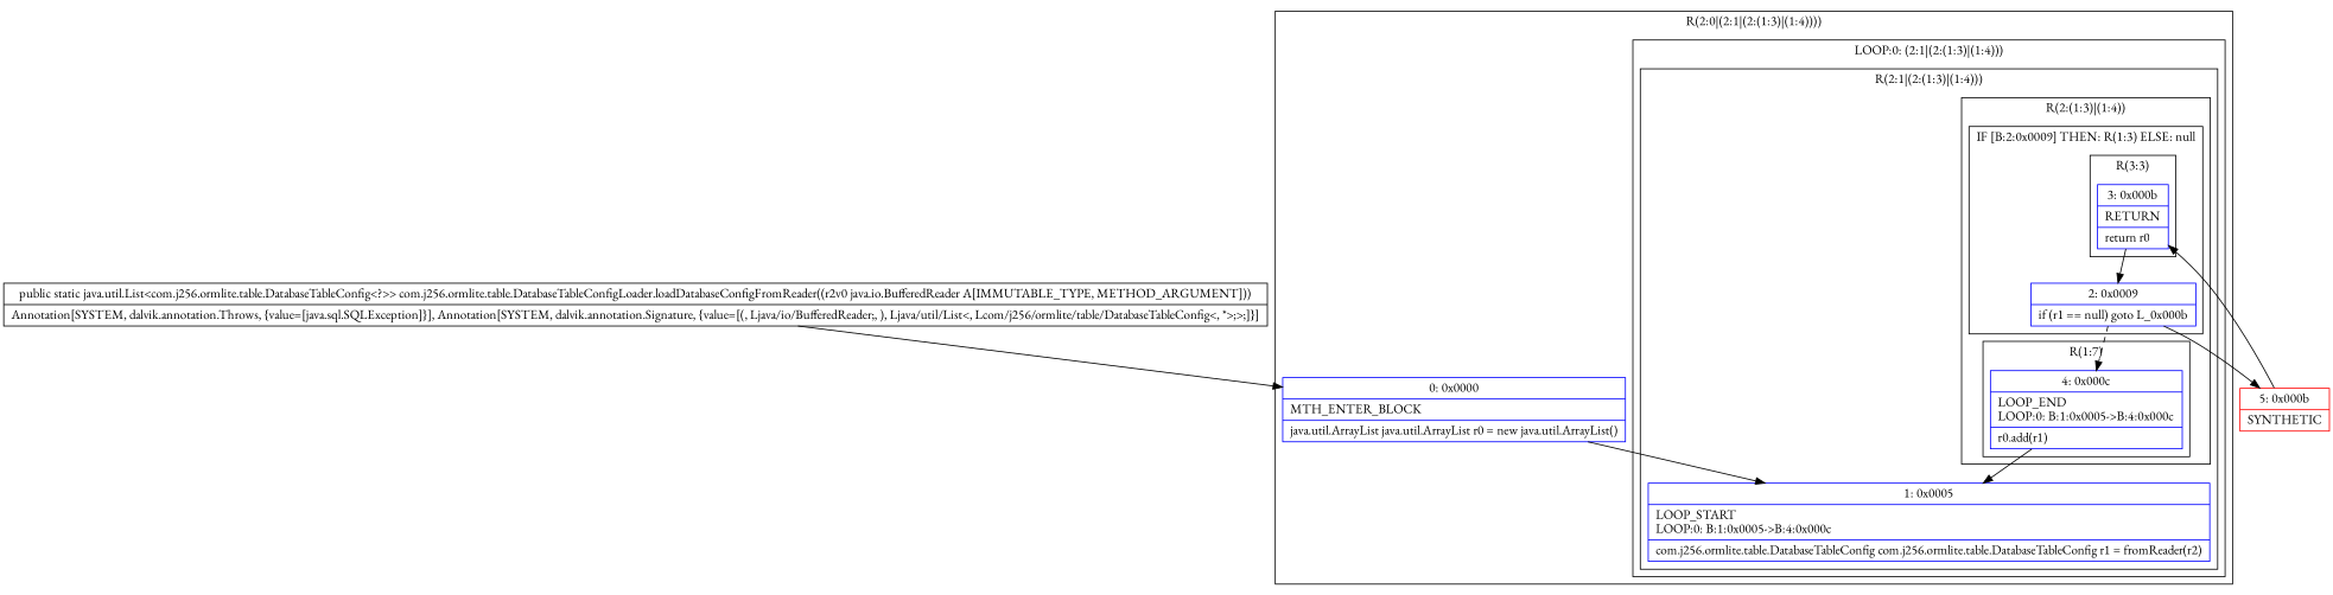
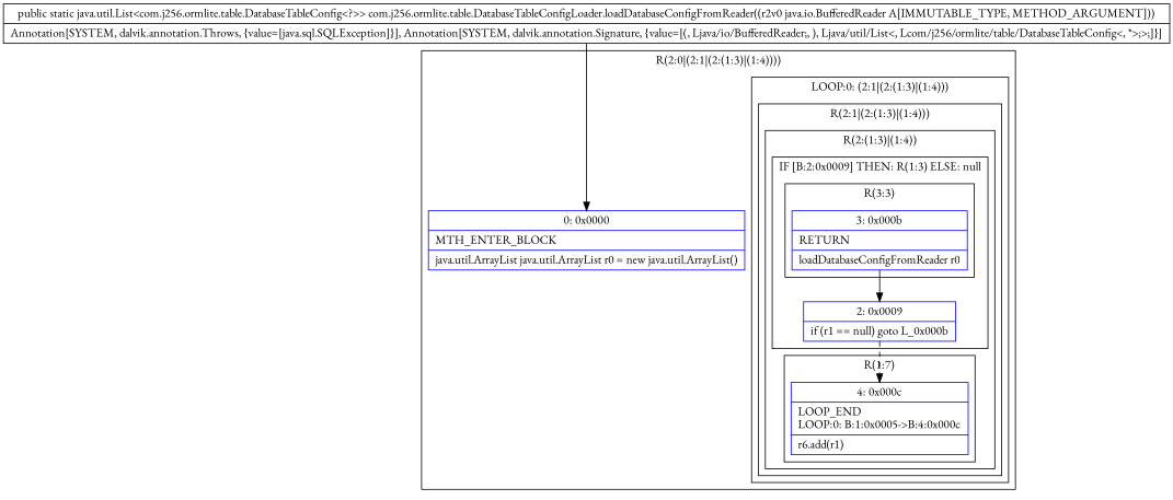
  digraph {
    fontname="EB Garamond"
    node [color=blue fontname="EB Garamond" shape=record]
    edge [fontname="EB Garamond"]
-   n1 [label="{3\:\ 0x000b|RETURN\l|return r0\l}"]
+   n1 [label="{3\:\ 0x000b|RETURN\l|loadDatabaseConfigFromReader r0\l}"]
    n2 [label="{2\:\ 0x0009|if (r1 == null) goto L_0x000b\l}"]
-   n3 [label="{4\:\ 0x000c|LOOP_END\lLOOP:0: B:1:0x0005\-\>B:4:0x000c\l|r0.add(r1)\l}"]
-   n4 [label="{1\:\ 0x0005|LOOP_START\lLOOP:0: B:1:0x0005\-\>B:4:0x000c\l|com.j256.ormlite.table.DatabaseTableConfig com.j256.ormlite.table.DatabaseTableConfig r1 = fromReader(r2)\l}"]
+   n3 [label="{4\:\ 0x000c|LOOP_END\lLOOP:0: B:1:0x0005\-\>B:4:0x000c\l|r6.add(r1)\l}"]
    n5 [label="{0\:\ 0x0000|MTH_ENTER_BLOCK\l|java.util.ArrayList java.util.ArrayList r0 = new java.util.ArrayList()\l}"]
-   n6 [color=red label="{5\:\ 0x000b|SYNTHETIC\l}"]
    n7 [label="{public static java.util.List\<com.j256.ormlite.table.DatabaseTableConfig\<?\>\> com.j256.ormlite.table.DatabaseTableConfigLoader.loadDatabaseConfigFromReader((r2v0 java.io.BufferedReader A[IMMUTABLE_TYPE, METHOD_ARGUMENT]))  | Annotation[SYSTEM, dalvik.annotation.Throws, \{value=[java.sql.SQLException]\}], Annotation[SYSTEM, dalvik.annotation.Signature, \{value=[(, Ljava\/io\/BufferedReader;, ), Ljava\/util\/List\<, Lcom\/j256\/ormlite\/table\/DatabaseTableConfig\<, *\>;\>;]\}]\l}" color=""]
    subgraph cluster_1 {
      label="R(2:0|(2:1|(2:(1:3)|(1:4))))"
      n5
      subgraph cluster_2 {
        label="LOOP:0: (2:1|(2:(1:3)|(1:4)))"
        subgraph cluster_3 {
          label="R(2:1|(2:(1:3)|(1:4)))"
-         n4
          subgraph cluster_4 {
            label="R(2:(1:3)|(1:4))"
            subgraph cluster_5 {
              label="IF [B:2:0x0009] THEN: R(1:3) ELSE: null"
              n2
              subgraph cluster_6 {
                label="R(3:3)"
                n1
              }
            }
            subgraph cluster_7 {
              label="R(1:7)"
              n3
            }
          }
        }
      }
    }
    n1 -> n2
    n2 -> n3 [style=dashed]
-   n2 -> n6
-   n3 -> n4
-   n5 -> n4
-   n6 -> n1
    n7 -> n5
  }
